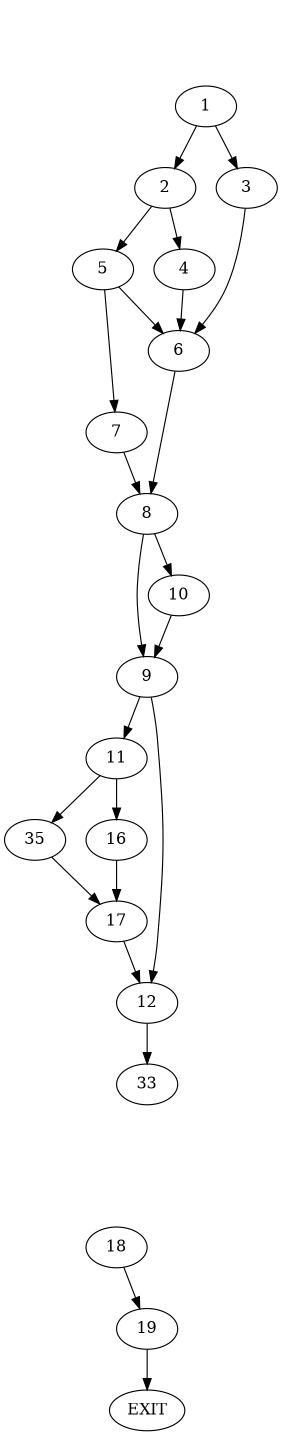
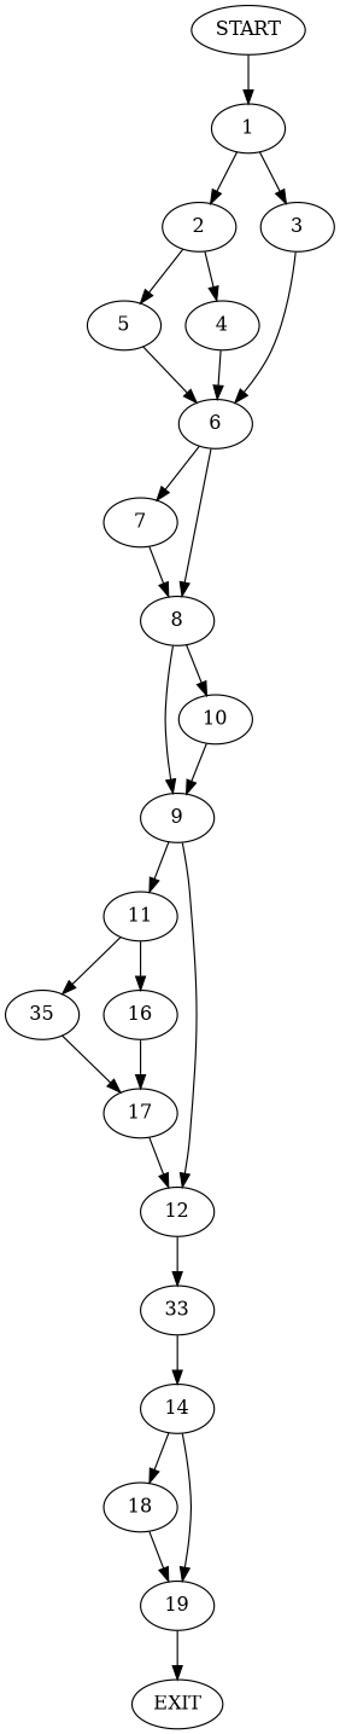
  digraph {
+   n1 [label=START]
    1
    2
    3
    n5 [label=EXIT]
    4
    5
    6
    7
    8
    9
    10
    11
    12
    n15 [label=35]
    16
    n17 [label=33]
    17
+   14
    18
    19
+   n1 -> 1
    1 -> 2
    1 -> 3
    2 -> 4
    2 -> 5
    3 -> 6
    4 -> 6
    5 -> 6
-   5 -> 7
+   6 -> 7
    6 -> 8
    7 -> 8
    8 -> 9
    8 -> 10
    9 -> 11
    9 -> 12
    10 -> 9
    11 -> n15
    11 -> 16
    12 -> n17
    n15 -> 17
    16 -> 17
+   n17 -> 14
    17 -> 12
+   14 -> 18
+   14 -> 19
    18 -> 19
    19 -> n5
  }
